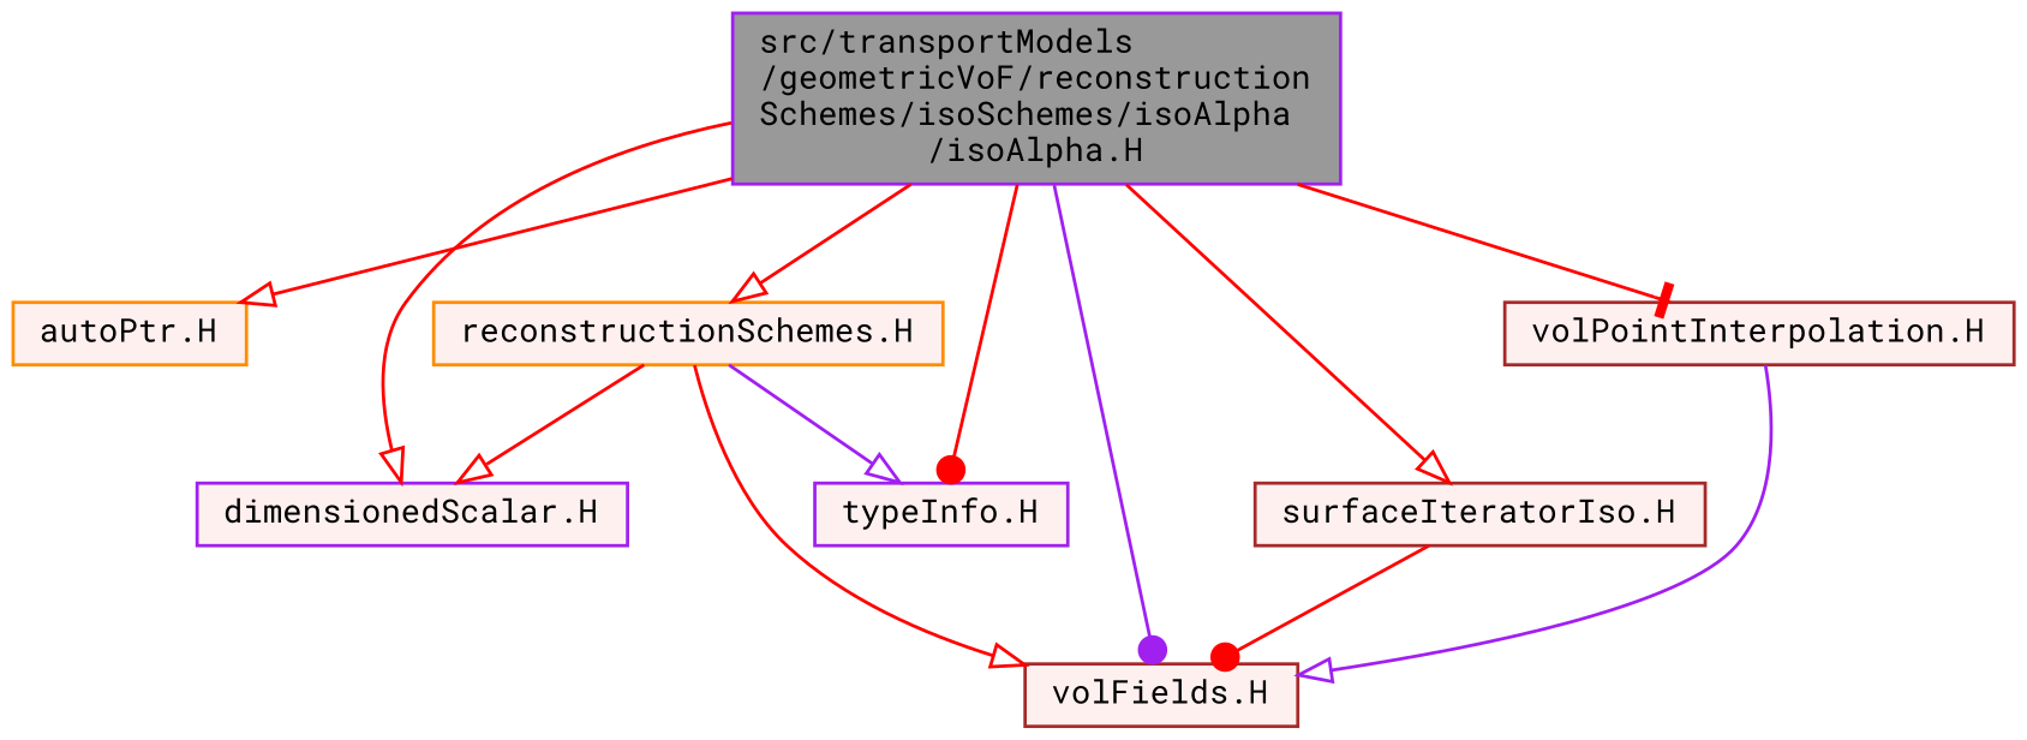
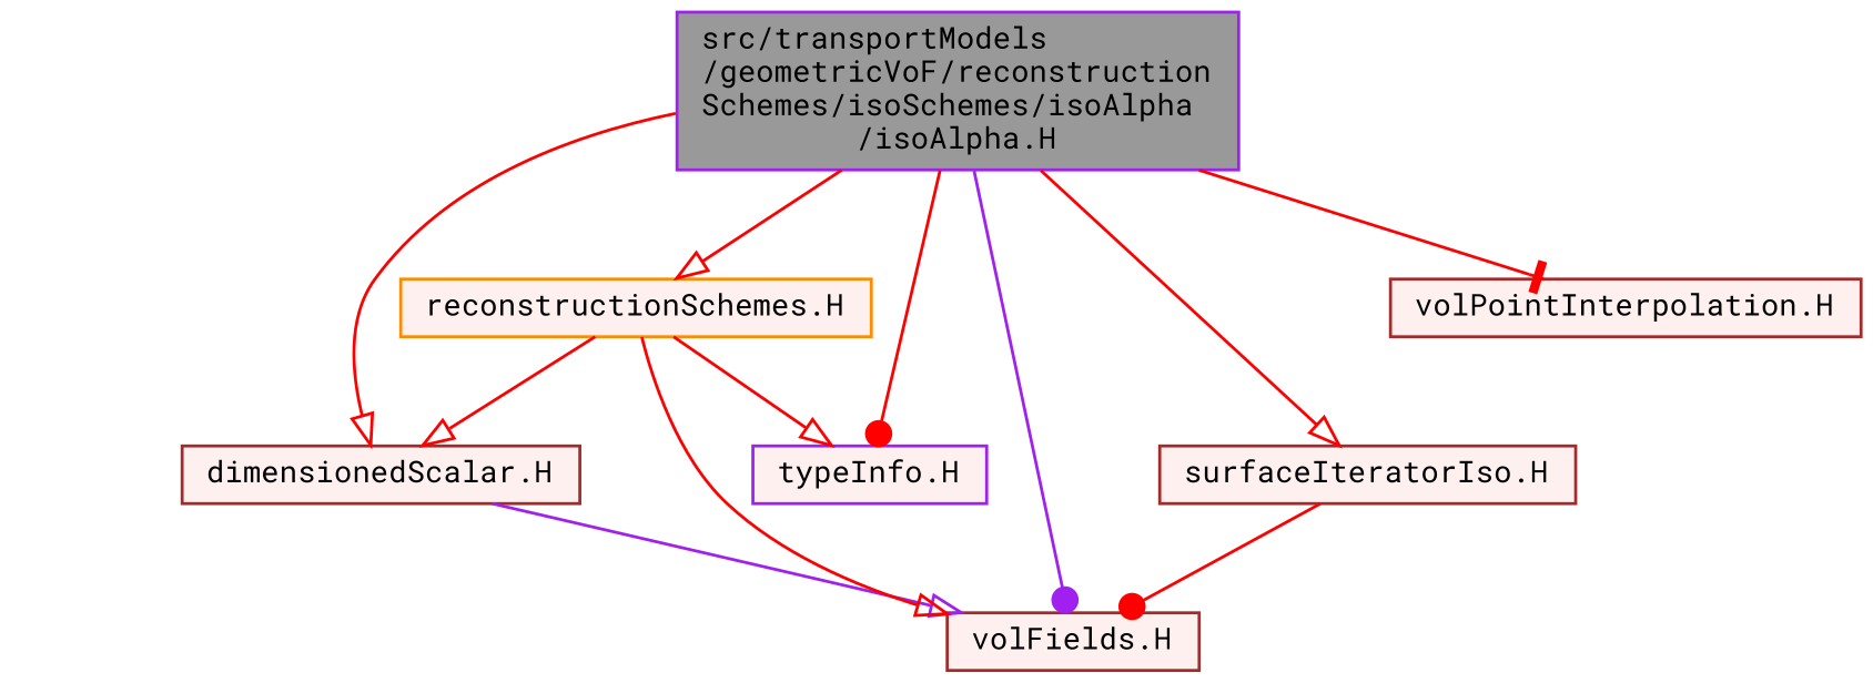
  digraph {
    fontname="Roboto Mono"
    node [color=purple fillcolor="#FFF0F0" fontname="Roboto Mono" fontsize=10 shape=box style=filled]
    edge [arrowhead=onormal color=red fontname="Roboto Mono" fontsize=10 labelfontname=Helvetica labelfontsize=10 style=solid]
    n1 [fillcolor=grey60 fontcolor=black height=0.2 label="src/transportModels\l/geometricVoF/reconstruction\lSchemes/isoSchemes/isoAlpha\l/isoAlpha.H" width=0.4]
-   n2 [color=darkorange height=0.2 label="autoPtr.H" width=0.4]
-   n3 [height=0.2 label="dimensionedScalar.H" width=0.4]
+   n3 [color=brown height=0.2 label="dimensionedScalar.H" width=0.4]
    n4 [color=darkorange height=0.2 label="reconstructionSchemes.H" width=0.4]
    n5 [height=0.2 label="typeInfo.H" width=0.4]
    n6 [color=brown height=0.2 label="volFields.H" width=0.4]
    n7 [color=brown height=0.2 label="surfaceIteratorIso.H" width=0.4]
    n8 [color=brown height=0.2 label="volPointInterpolation.H" width=0.4]
-   n1 -> n2
    n1 -> n3
    n1 -> n4
    n1 -> n5 [arrowhead=dot]
    n1 -> n6 [arrowhead=dot color=purple]
    n1 -> n7
    n1 -> n8 [arrowhead=tee]
    n4 -> n3
-   n4 -> n5 [color=purple]
+   n4 -> n5
    n4 -> n6
    n7 -> n6 [arrowhead=dot]
-   n8 -> n6 [color=purple]
+   n3 -> n6 [color=purple]
  }
